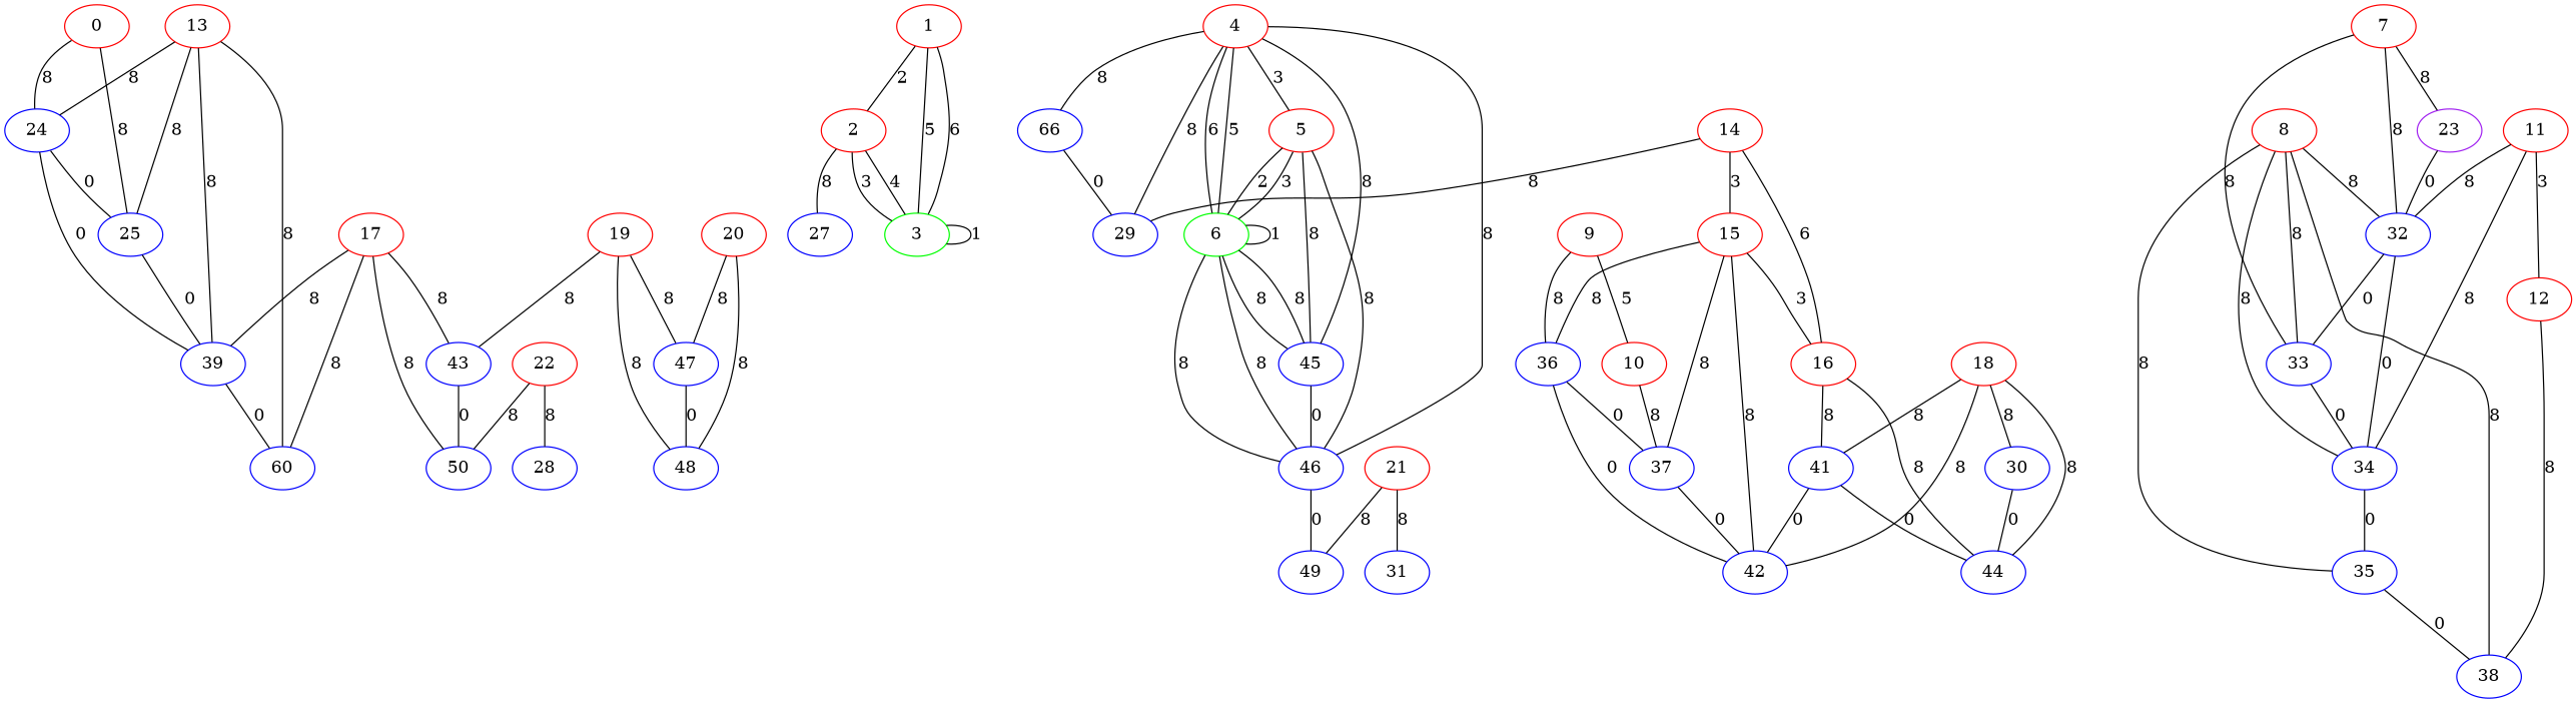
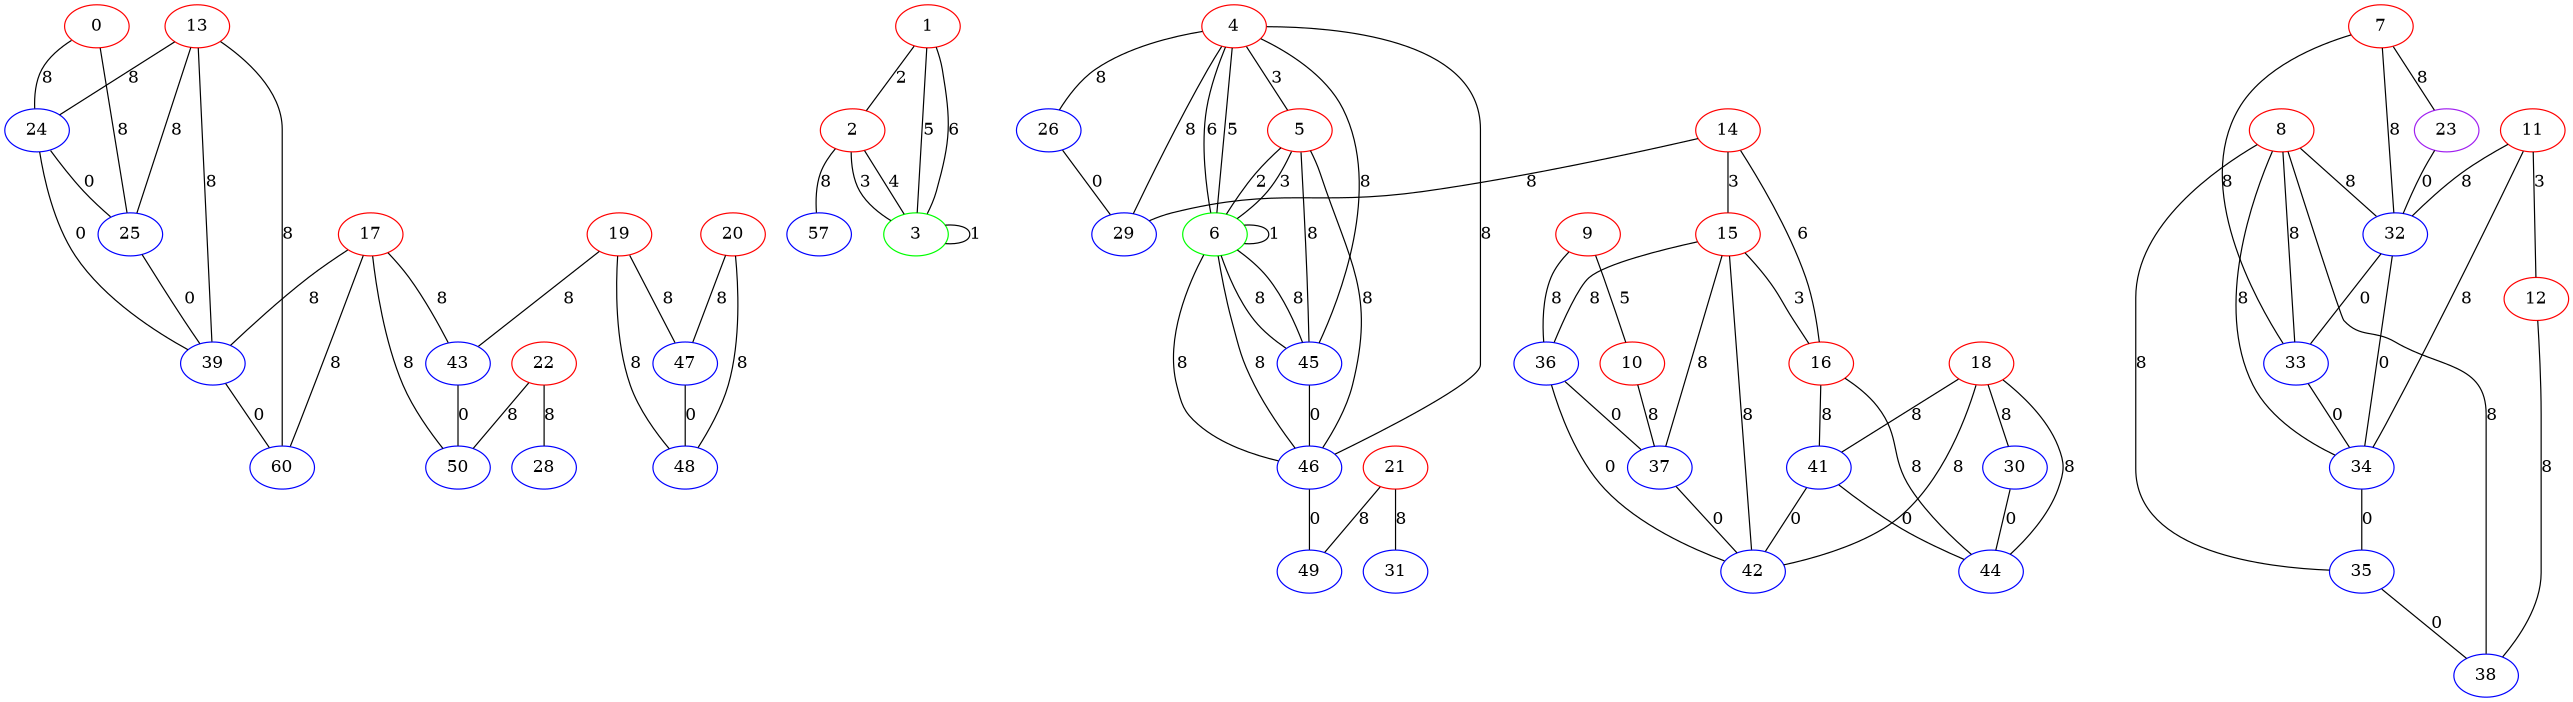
  graph {
    node [color=blue weight=3]
    0 [color=red weight=1]
    24
    25
    39
    1 [color=red weight=1]
    2 [color=red weight=1]
    3 [color=green weight=2]
-   27
-   26 [label=66]
+   27 [label=57]
+   26
    29
    4 [color=red weight=1]
    5 [color=red weight=1]
    6 [color=green weight=2]
    45
    46
    49
    30
    44
    7 [color=red weight=1]
    23 [color=purple weight=4]
    32
    33
    34
    8 [color=red weight=1]
    35
    38
    9 [color=red weight=1]
    10 [color=red weight=1]
    36
    37
    42
    11 [color=red weight=1]
    12 [color=red weight=1]
    13 [color=red weight=1]
    n35 [label=60]
    14 [color=red weight=1]
    15 [color=red weight=1]
    16 [color=red weight=1]
    41
    17 [color=red weight=1]
    43
    50
    18 [color=red weight=1]
    19 [color=red weight=1]
    47
    48
    20 [color=red weight=1]
    21 [color=red weight=1]
    31
    22 [color=red weight=1]
    28
    0 -- 24 [label=8]
    0 -- 25 [label=8]
    24 -- 25 [label=0]
    24 -- 39 [label=0]
    25 -- 39 [label=0]
    39 -- n35 [label=0]
    1 -- 2 [label=2]
    1 -- 3 [label=5]
    1 -- 3 [label=6]
    2 -- 3 [label=3]
    2 -- 3 [label=4]
    2 -- 27 [label=8]
    3 -- 3 [label=1]
    26 -- 29 [label=0]
    4 -- 26 [label=8]
    4 -- 29 [label=8]
    4 -- 5 [label=3]
    4 -- 6 [label=5]
    4 -- 6 [label=6]
    4 -- 45 [label=8]
    4 -- 46 [label=8]
    5 -- 6 [label=2]
    5 -- 6 [label=3]
    5 -- 45 [label=8]
    5 -- 46 [label=8]
    6 -- 6 [label=1]
    6 -- 45 [label=8]
    6 -- 45 [label=8]
    6 -- 46 [label=8]
    6 -- 46 [label=8]
    45 -- 46 [label=0]
    46 -- 49 [label=0]
    30 -- 44 [label=0]
    7 -- 23 [label=8]
    7 -- 32 [label=8]
    7 -- 33 [label=8]
    23 -- 32 [label=0]
    32 -- 33 [label=0]
    32 -- 34 [label=0]
    33 -- 34 [label=0]
    34 -- 35 [label=0]
    8 -- 32 [label=8]
    8 -- 33 [label=8]
    8 -- 34 [label=8]
    8 -- 35 [label=8]
    8 -- 38 [label=8]
    35 -- 38 [label=0]
    9 -- 10 [label=5]
    9 -- 36 [label=8]
    10 -- 37 [label=8]
    36 -- 37 [label=0]
    36 -- 42 [label=0]
    37 -- 42 [label=0]
    11 -- 32 [label=8]
    11 -- 34 [label=8]
    11 -- 12 [label=3]
    12 -- 38 [label=8]
    13 -- 24 [label=8]
    13 -- 25 [label=8]
    13 -- 39 [label=8]
    13 -- n35 [label=8]
    14 -- 29 [label=8]
    14 -- 15 [label=3]
    14 -- 16 [label=6]
    15 -- 36 [label=8]
    15 -- 37 [label=8]
    15 -- 42 [label=8]
    15 -- 16 [label=3]
    16 -- 44 [label=8]
    16 -- 41 [label=8]
    41 -- 44 [label=0]
    41 -- 42 [label=0]
    17 -- 39 [label=8]
    17 -- n35 [label=8]
    17 -- 43 [label=8]
    17 -- 50 [label=8]
    43 -- 50 [label=0]
    18 -- 30 [label=8]
    18 -- 44 [label=8]
    18 -- 42 [label=8]
    18 -- 41 [label=8]
    19 -- 43 [label=8]
    19 -- 47 [label=8]
    19 -- 48 [label=8]
    47 -- 48 [label=0]
    20 -- 47 [label=8]
    20 -- 48 [label=8]
    21 -- 49 [label=8]
    21 -- 31 [label=8]
    22 -- 50 [label=8]
    22 -- 28 [label=8]
  }
